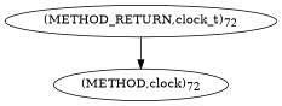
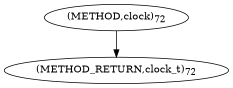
  digraph {
    fontname="DejaVu Serif"
    node [fontname="DejaVu Serif"]
    n1 [label=<(METHOD,clock)<SUB>72</SUB>>]
    n2 [label=<(METHOD_RETURN,clock_t)<SUB>72</SUB>>]
-   n2 -> n1 [fontname="DejaVu Serif"]
+   n1 -> n2 [fontname="DejaVu Serif"]
  }
